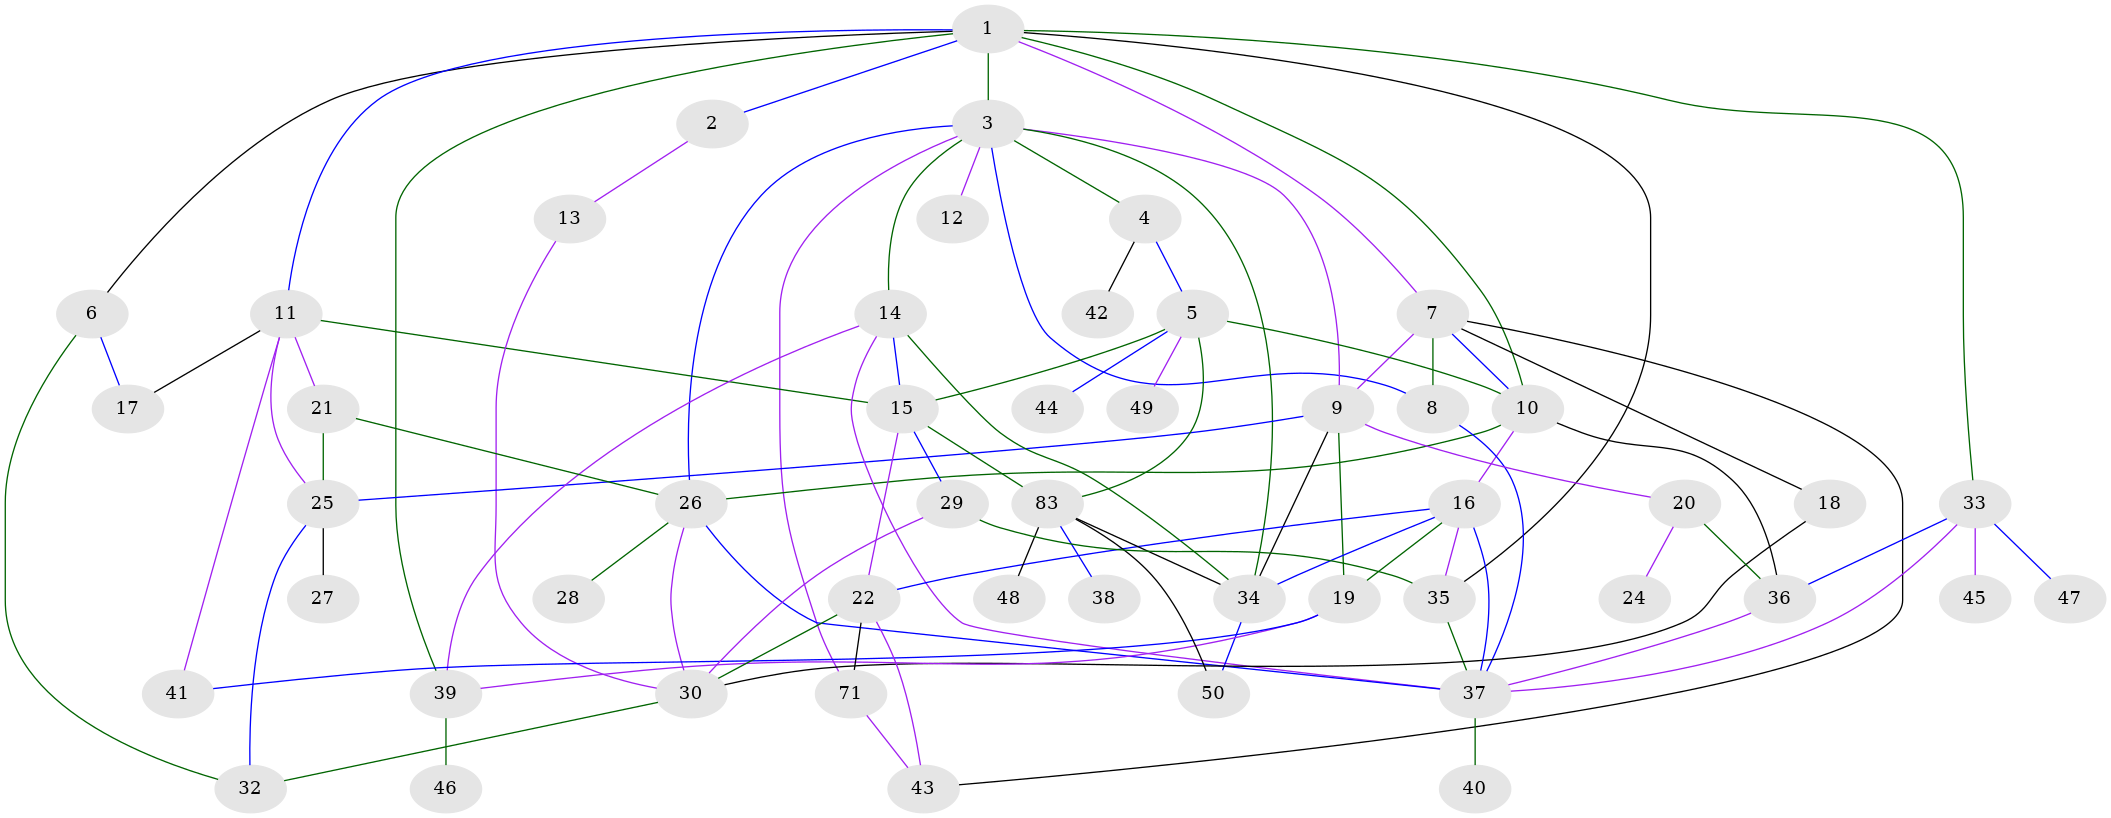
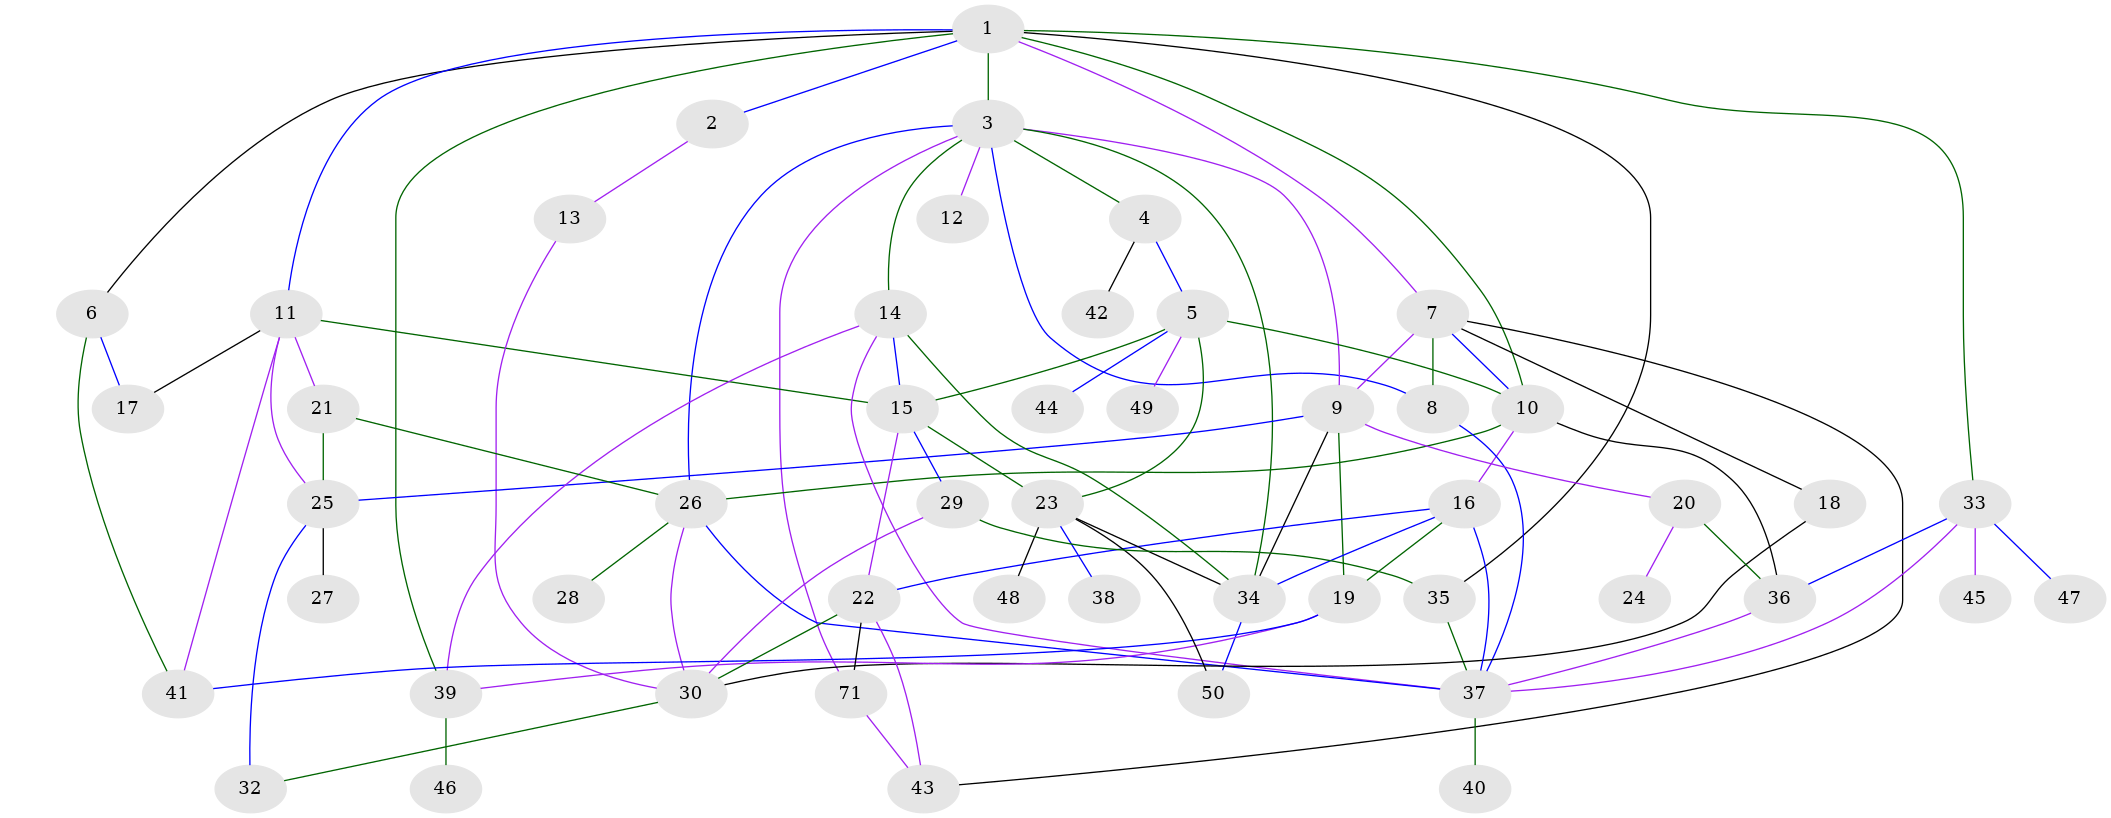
  graph {
    node [color=gray90 style=filled]
    edge [color=darkgreen weight=1.0]
    1
    2
    3
    6
    7
    10
    11
    33
    35
    39
    13
    4
    8
    9
    12
    14
    26
    n18 [label=71]
    34
    17
    41
    18
    43
    16
    36
    15
    25
    21
    37
    45
    47
    46
    30
    5
    42
    19
    20
    28
    50
-   23 [label=83]
+   23
    44
    49
    22
    29
    38
    48
    40
    24
    27
    32
    1 -- 2 [color=blue]
    1 -- 3 [weight=2.0]
    1 -- 6 [color=black]
    1 -- 7 [color=purple weight=2.0]
    1 -- 10
    1 -- 11 [color=blue]
    1 -- 33
    1 -- 35 [color=black]
    1 -- 39
    2 -- 13 [color=purple]
    3 -- 4
    3 -- 8 [color=blue]
    3 -- 9 [color=purple]
    3 -- 12 [color=purple weight=2.0]
    3 -- 14
    3 -- 26 [color=blue]
    3 -- n18 [color=purple]
    3 -- 34
    6 -- 17 [color=blue]
-   6 -- 32
+   6 -- 41
    7 -- 10 [color=blue]
    7 -- 8
    7 -- 9 [color=purple]
    7 -- 18 [color=black]
    7 -- 43 [color=black]
    10 -- 26
    10 -- 16 [color=purple weight=3.0]
    10 -- 36 [color=black]
    11 -- 17 [color=black]
    11 -- 41 [color=purple]
    11 -- 15
    11 -- 25 [color=purple]
    11 -- 21 [color=purple]
    33 -- 36 [color=blue]
    33 -- 37 [color=purple]
    33 -- 45 [color=purple]
    33 -- 47 [color=blue]
    35 -- 37
    39 -- 46
    13 -- 30 [color=purple]
    4 -- 5 [color=blue weight=2.0]
    4 -- 42 [color=black]
    8 -- 37 [color=blue]
    9 -- 34 [color=black]
    9 -- 25 [color=blue]
    9 -- 19 [weight=2.0]
    9 -- 20 [color=purple]
    14 -- 39 [color=purple]
    14 -- 34 [weight=2.0]
    14 -- 15 [color=blue]
    14 -- 37 [color=purple]
    26 -- 37 [color=blue weight=2.0]
    26 -- 30 [color=purple]
    26 -- 28
    n18 -- 43 [color=purple]
    34 -- 50 [color=blue]
    18 -- 30 [color=black]
-   16 -- 35 [color=purple]
    16 -- 34 [color=blue]
    16 -- 37 [color=blue]
    16 -- 19
    16 -- 22 [color=blue]
    36 -- 37 [color=purple]
    15 -- 23
    15 -- 22 [color=purple]
    15 -- 29 [color=blue]
    25 -- 27 [color=black]
    25 -- 32 [color=blue]
    21 -- 26
    21 -- 25
    37 -- 40 [weight=2.0]
    30 -- 32
    5 -- 10
    5 -- 15
    5 -- 23
    5 -- 44 [color=blue]
    5 -- 49 [color=purple]
    19 -- 39 [color=purple]
    19 -- 41 [color=blue]
    20 -- 36
    20 -- 24 [color=purple]
    23 -- 34 [color=black]
    23 -- 50 [color=black]
    23 -- 38 [color=blue]
    23 -- 48 [color=black]
    22 -- n18 [color=black]
    22 -- 43 [color=purple]
    22 -- 30
    29 -- 35
    29 -- 30 [color=purple]
  }
